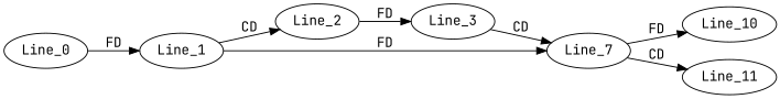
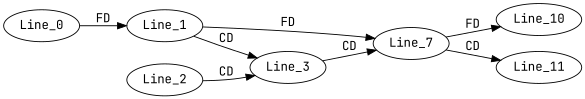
  digraph {
    fontname="JetBrains Mono"
    rankdir=LR
    node [fontname="JetBrains Mono"]
    edge [fontname="JetBrains Mono"]
    Line_0
    Line_1
    Line_2
    Line_7
    Line_3
    Line_10
    Line_11
    Line_0 -> Line_1 [label=FD]
-   Line_1 -> Line_2 [label=CD]
+   Line_1 -> Line_3 [label=CD]
    Line_1 -> Line_7 [label=FD]
-   Line_2 -> Line_3 [label=FD]
+   Line_2 -> Line_3 [label=CD]
    Line_7 -> Line_10 [label=FD]
    Line_7 -> Line_11 [label=CD]
    Line_3 -> Line_7 [label=CD]
  }
